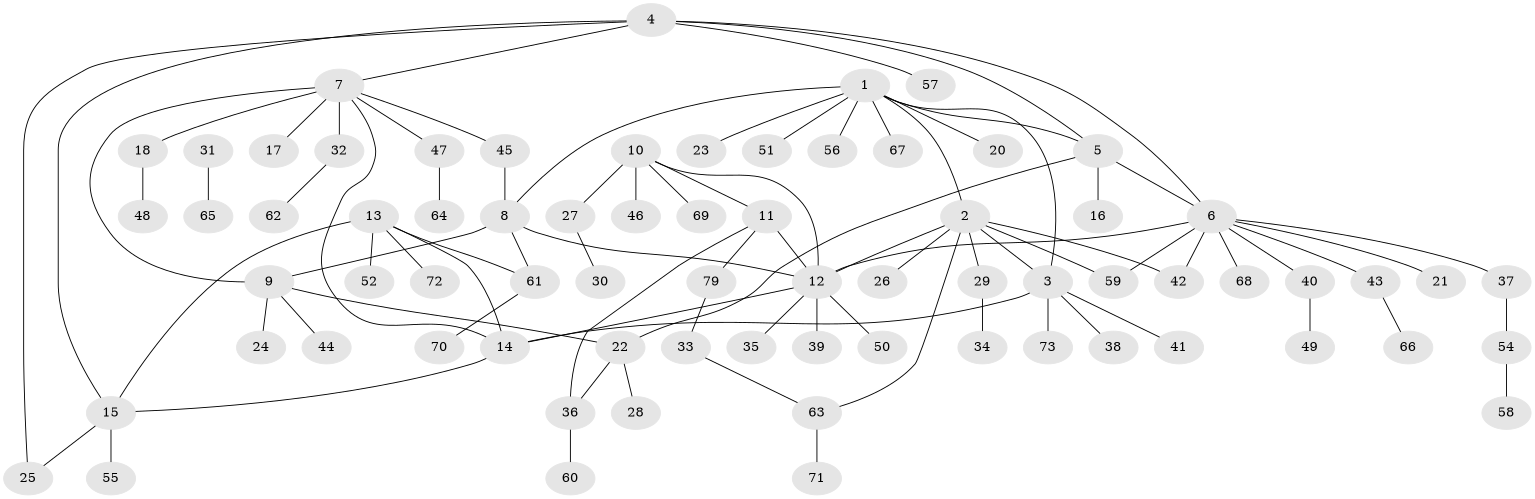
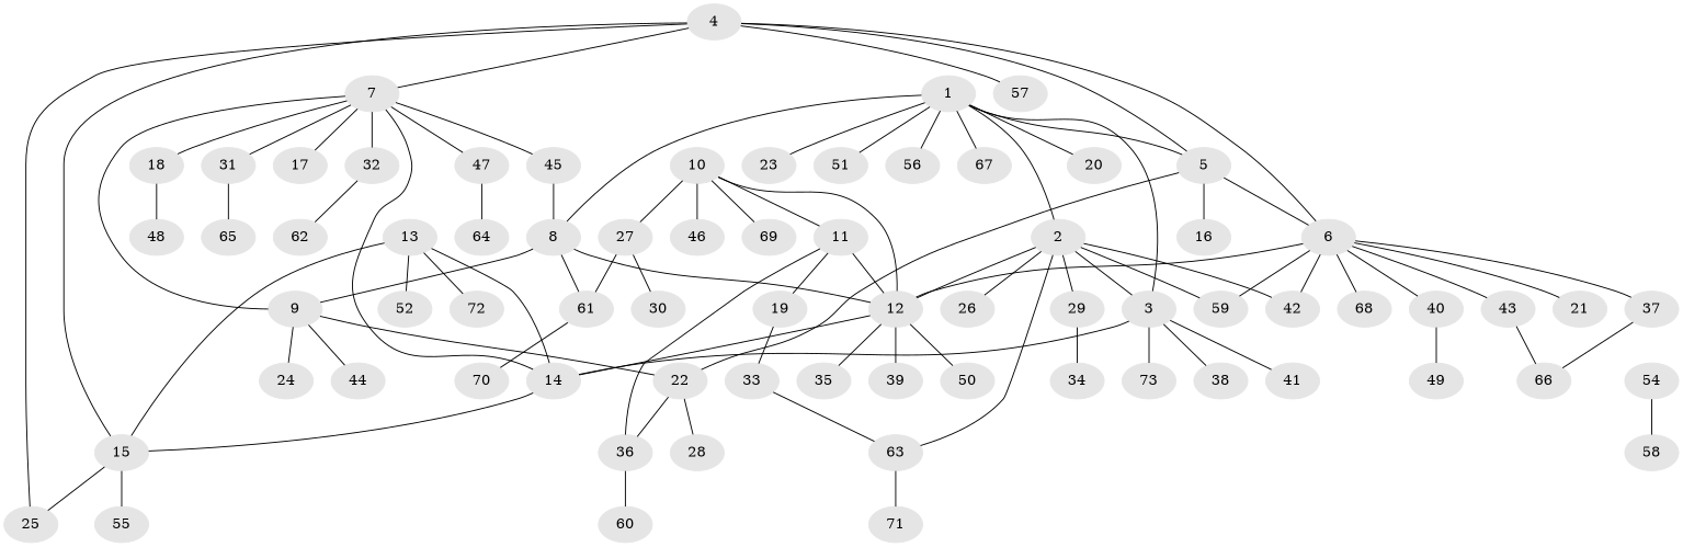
  graph {
    node [color=gray90 style=filled]
    1
    2
    3
    5
    8
    20
    23
    51
    56
    67
    12
    26
    29
    42
    59
    63
    14
    38
    41
    73
    6
    16
    22
    9
    61
    35
    39
    50
    34
    71
    15
    4
    7
    25
    57
    21
    37
    40
    68
    43
    17
    18
    31
    32
    45
    47
    55
    36
    28
    54
    49
    24
    44
    48
    65
    62
    64
    70
    10
    11
    27
    46
    69
-   19 [label=79]
+   19
    30
    33
    60
    13
    52
    72
    66
    58
    1 -- 2
    1 -- 3
    1 -- 5
    1 -- 8
    1 -- 20
    1 -- 23
    1 -- 51
    1 -- 56
    1 -- 67
    2 -- 3
    2 -- 12
    2 -- 26
    2 -- 29
    2 -- 42
    2 -- 59
    2 -- 63
    3 -- 14
    3 -- 38
    3 -- 41
    3 -- 73
    5 -- 6
    5 -- 16
    5 -- 22
    8 -- 12
    8 -- 9
    8 -- 61
    12 -- 14
    12 -- 35
    12 -- 39
    12 -- 50
    29 -- 34
    63 -- 71
    14 -- 15
    6 -- 12
    6 -- 42
    6 -- 59
    6 -- 21
    6 -- 37
    6 -- 40
    6 -- 68
    6 -- 43
    22 -- 36
    22 -- 28
    9 -- 22
    9 -- 24
    9 -- 44
    61 -- 70
    15 -- 25
    15 -- 55
    4 -- 5
    4 -- 6
    4 -- 15
    4 -- 7
    4 -- 25
    4 -- 57
    7 -- 14
    7 -- 9
    7 -- 17
    7 -- 18
+   7 -- 31
    7 -- 32
    7 -- 45
    7 -- 47
-   37 -- 54
+   37 -- 66
    40 -- 49
    43 -- 66
    18 -- 48
    31 -- 65
    32 -- 62
    45 -- 8
    47 -- 64
    36 -- 60
    54 -- 58
    10 -- 12
    10 -- 11
    10 -- 27
    10 -- 46
    10 -- 69
    11 -- 12
    11 -- 36
    11 -- 19
    27 -- 30
    19 -- 33
    33 -- 63
    13 -- 14
-   13 -- 61
+   27 -- 61
    13 -- 15
    13 -- 52
    13 -- 72
  }
